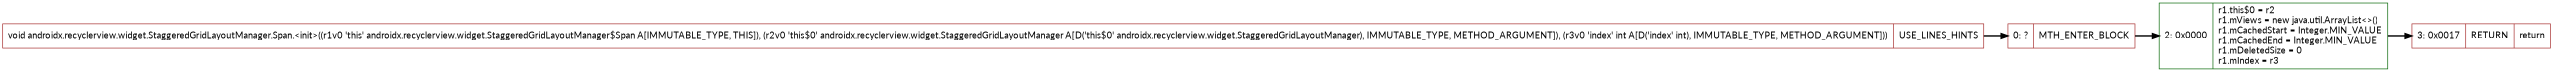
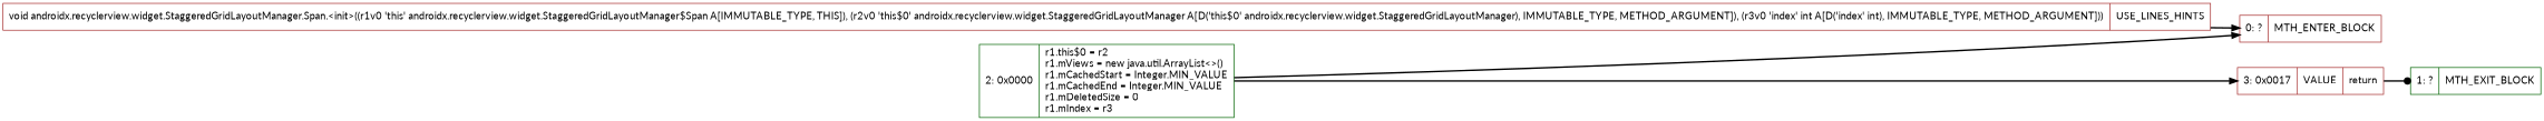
  digraph {
    fontname=Lato
    rankdir=LR
    node [color=brown fontname=Lato shape=record]
    edge [arrowhead=normal fontname=Lato style=bold]
    n1 [label="{0\:\ ?|MTH_ENTER_BLOCK\l}"]
    n2 [color=darkgreen label="{2\:\ 0x0000|r1.this$0 = r2\lr1.mViews = new java.util.ArrayList\<\>()\lr1.mCachedStart = Integer.MIN_VALUE\lr1.mCachedEnd = Integer.MIN_VALUE\lr1.mDeletedSize = 0\lr1.mIndex = r3\l}"]
-   n3 [label="{3\:\ 0x0017|RETURN\l|return\l}"]
+   n3 [label="{3\:\ 0x0017|VALUE\l|return\l}"]
+   n4 [color=darkgreen label="{1\:\ ?|MTH_EXIT_BLOCK\l}"]
    n5 [label="{void androidx.recyclerview.widget.StaggeredGridLayoutManager.Span.\<init\>((r1v0 'this' androidx.recyclerview.widget.StaggeredGridLayoutManager$Span A[IMMUTABLE_TYPE, THIS]), (r2v0 'this$0' androidx.recyclerview.widget.StaggeredGridLayoutManager A[D('this$0' androidx.recyclerview.widget.StaggeredGridLayoutManager), IMMUTABLE_TYPE, METHOD_ARGUMENT]), (r3v0 'index' int A[D('index' int), IMMUTABLE_TYPE, METHOD_ARGUMENT]))  | USE_LINES_HINTS\l}"]
-   n1 -> n2
+   n2 -> n1
    n2 -> n3
+   n3 -> n4 [arrowhead=dot]
    n5 -> n1
  }
